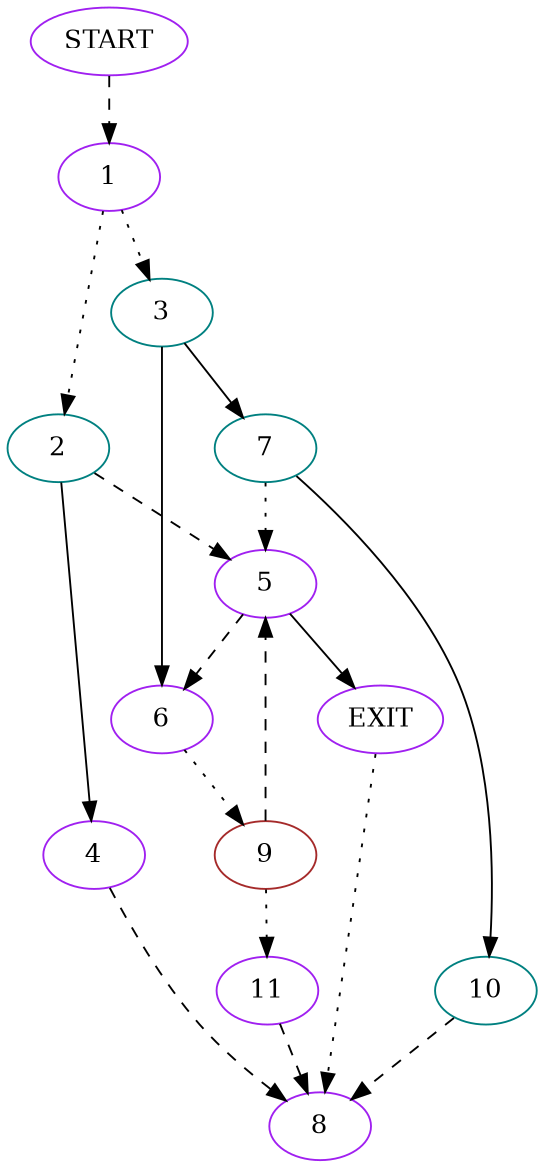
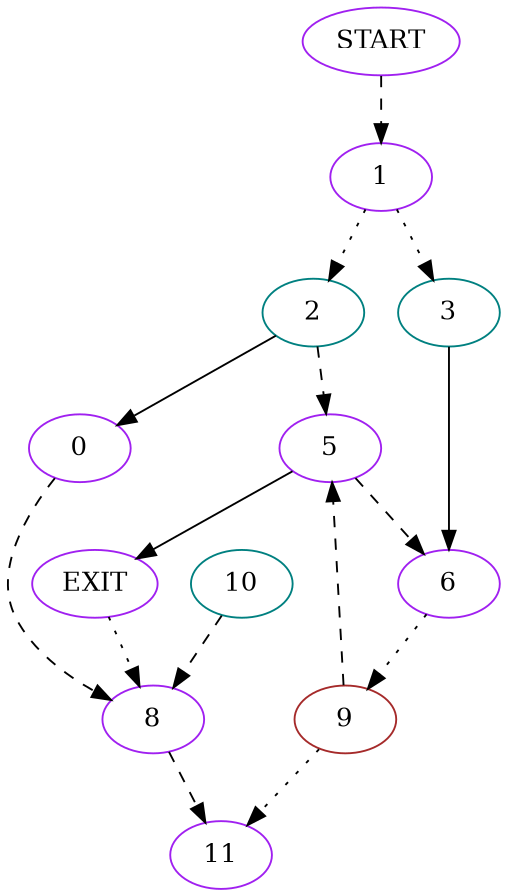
  digraph {
    node [color=purple]
    edge [style=dashed]
    n1 [label=START]
    1
    2 [color=teal]
    3 [color=teal]
    n5 [label=EXIT]
    8
-   4
+   4 [label=0]
    5
    6
-   7 [color=teal]
    9 [color=brown]
    10 [color=teal]
    11
    n1 -> 1
    1 -> 2 [style=dotted]
    1 -> 3 [style=dotted]
    2 -> 4 [style=solid]
    2 -> 5
    3 -> 6 [style=solid]
-   3 -> 7 [style=solid]
    n5 -> 8 [style=dotted]
    4 -> 8
    5 -> n5 [style=solid]
    5 -> 6
    6 -> 9 [style=dotted]
-   7 -> 5 [style=dotted]
-   7 -> 10 [style=solid]
    9 -> 5
    9 -> 11 [style=dotted]
    10 -> 8
-   11 -> 8
+   8 -> 11
  }
